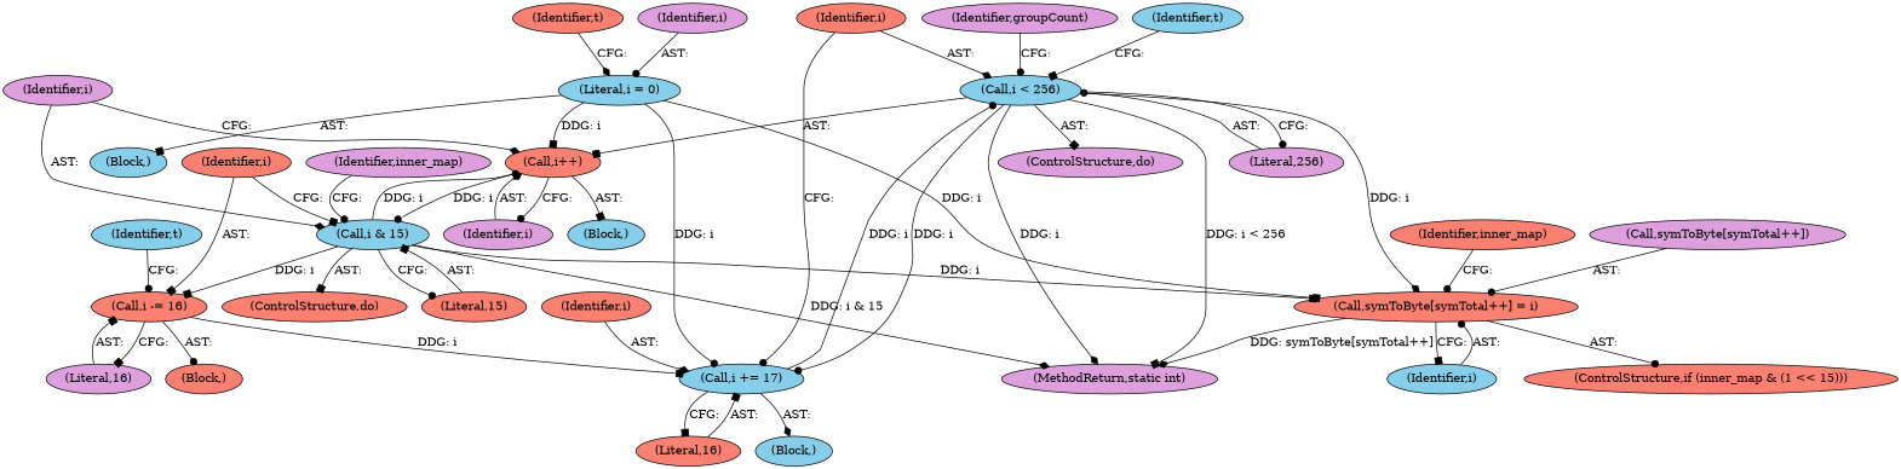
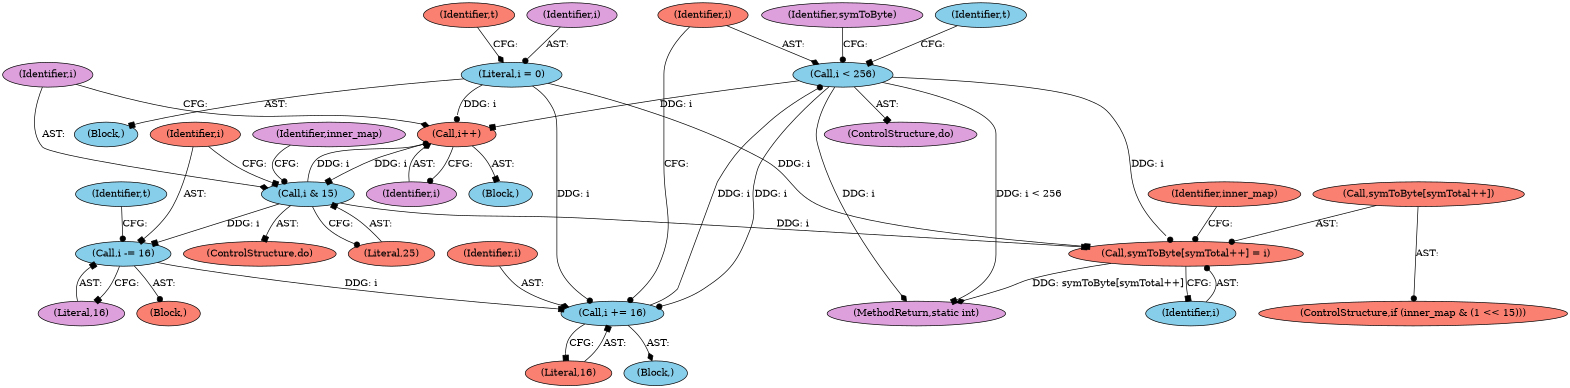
  digraph {
    node [fillcolor=salmon style=filled]
    edge [arrowhead=box]
    n1 [label="(Call,symToByte[symTotal++] = i)"]
    n2 [fillcolor=plum label="(MethodReturn,static int)"]
    n3 [fillcolor=skyblue label="(Identifier,i)"]
    n4 [label="(ControlStructure,if (inner_map & (1 << 15)))"]
    n5 [fillcolor=skyblue label="(Call,i < 256)"]
-   n6 [fillcolor=skyblue label="(Call,i += 17)"]
+   n6 [fillcolor=skyblue label="(Call,i += 16)"]
    n7 [label="(Call,i++)"]
    n8 [fillcolor=plum label="(ControlStructure,do)"]
-   n9 [fillcolor=plum label="(Literal,256)"]
    n10 [label="(Literal,16)"]
    n11 [fillcolor=skyblue label="(Block,)"]
    n12 [fillcolor=skyblue label="(Call,i & 15)"]
    n13 [fillcolor=skyblue label="(Block,)"]
    n14 [fillcolor=plum label="(Identifier,i)"]
-   n15 [label="(Call,i -= 16)"]
+   n15 [fillcolor=skyblue label="(Call,i -= 16)"]
    n16 [fillcolor=plum label="(Literal,16)"]
    n17 [label="(Block,)"]
-   n18 [label="(Literal,15)"]
+   n18 [label="(Literal,25)"]
    n19 [label="(ControlStructure,do)"]
    n20 [fillcolor=skyblue label="(Literal,i = 0)"]
    n21 [fillcolor=skyblue label="(Block,)"]
    n22 [fillcolor=plum label="(Identifier,i)"]
    n23 [label="(Identifier,i)"]
    n24 [label="(Identifier,i)"]
-   n25 [fillcolor=plum label="(Identifier,groupCount)"]
+   n25 [fillcolor=plum label="(Identifier,symToByte)"]
    n26 [fillcolor=skyblue label="(Identifier,t)"]
    n27 [label="(Identifier,i)"]
    n28 [label="(Identifier,inner_map)"]
    n29 [label="(Identifier,t)"]
-   n30 [fillcolor=plum label="(Call,symToByte[symTotal++])"]
+   n30 [label="(Call,symToByte[symTotal++])"]
    n31 [fillcolor=plum label="(Identifier,inner_map)"]
    n32 [fillcolor=plum label="(Identifier,i)"]
    n33 [fillcolor=skyblue label="(Identifier,t)"]
    n1 -> n2 [arrowhead=diamond label="DDG: symToByte[symTotal++]"]
    n1 -> n3 [label="CFG: "]
-   n1 -> n4 [arrowhead=dot label="AST: "]
+   n30 -> n4 [arrowhead=dot label="AST: "]
    n3 -> n1 [arrowhead=dot label="AST: "]
-   n5 -> n1 [arrowhead=diamond label="DDG: i"]
+   n5 -> n1 [arrowhead=dot label="DDG: i"]
    n5 -> n2 [arrowhead=diamond label="DDG: i"]
    n5 -> n2 [label="DDG: i < 256"]
    n5 -> n6 [arrowhead=dot label="DDG: i"]
-   n5 -> n7 [label="AST: "]
+   n5 -> n7 [label="DDG: i"]
    n5 -> n8 [label="AST: "]
-   n5 -> n9 [arrowhead=dot label="CFG: "]
    n6 -> n5 [arrowhead=dot label="DDG: i"]
    n6 -> n10 [label="CFG: "]
    n6 -> n11 [arrowhead=diamond label="AST: "]
-   n7 -> n12 [arrowhead=dot label="DDG: i"]
+   n7 -> n12 [label="DDG: i"]
    n7 -> n13 [label="AST: "]
    n7 -> n14 [arrowhead=dot label="CFG: "]
-   n9 -> n5 [arrowhead=dot label="AST: "]
    n10 -> n6 [label="AST: "]
    n12 -> n1 [label="DDG: i"]
-   n12 -> n2 [arrowhead=diamond label="DDG: i & 15"]
    n12 -> n7 [arrowhead=dot label="DDG: i"]
    n12 -> n15 [label="DDG: i"]
    n12 -> n18 [arrowhead=dot label="CFG: "]
    n12 -> n19 [label="AST: "]
    n14 -> n7 [arrowhead=diamond label="AST: "]
    n15 -> n6 [label="DDG: i"]
    n15 -> n16 [label="CFG: "]
    n15 -> n17 [arrowhead=dot label="AST: "]
    n16 -> n15 [label="AST: "]
    n18 -> n12 [label="AST: "]
    n20 -> n1 [label="DDG: i"]
    n20 -> n6 [arrowhead=dot label="DDG: i"]
-   n20 -> n7 [label="DDG: i"]
+   n20 -> n7 [arrowhead=dot label="DDG: i"]
    n20 -> n21 [label="AST: "]
    n22 -> n7 [arrowhead=diamond label="CFG: "]
    n22 -> n12 [arrowhead=diamond label="AST: "]
    n23 -> n6 [arrowhead=diamond label="AST: "]
    n24 -> n12 [label="CFG: "]
    n24 -> n15 [label="AST: "]
    n25 -> n5 [arrowhead=dot label="CFG: "]
    n26 -> n5 [label="CFG: "]
    n27 -> n5 [arrowhead=diamond label="AST: "]
    n27 -> n6 [arrowhead=dot label="CFG: "]
    n28 -> n1 [arrowhead=dot label="CFG: "]
    n29 -> n20 [arrowhead=diamond label="CFG: "]
    n30 -> n1 [arrowhead=dot label="AST: "]
    n31 -> n12 [arrowhead=dot label="CFG: "]
    n32 -> n20 [arrowhead=dot label="AST: "]
    n33 -> n15 [arrowhead=dot label="CFG: "]
  }
